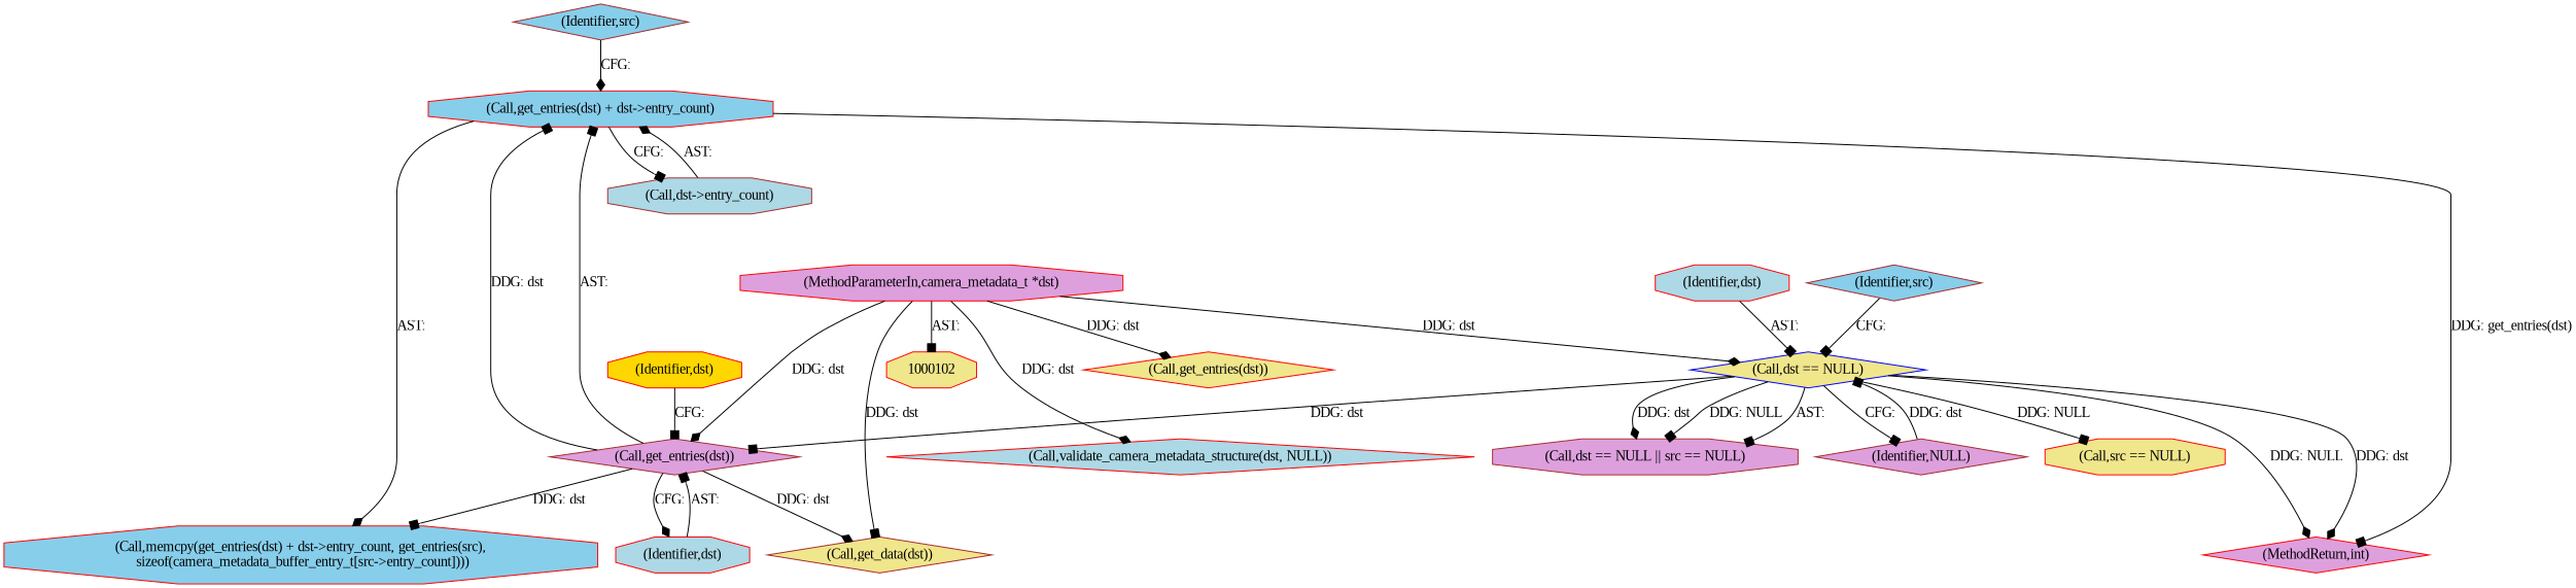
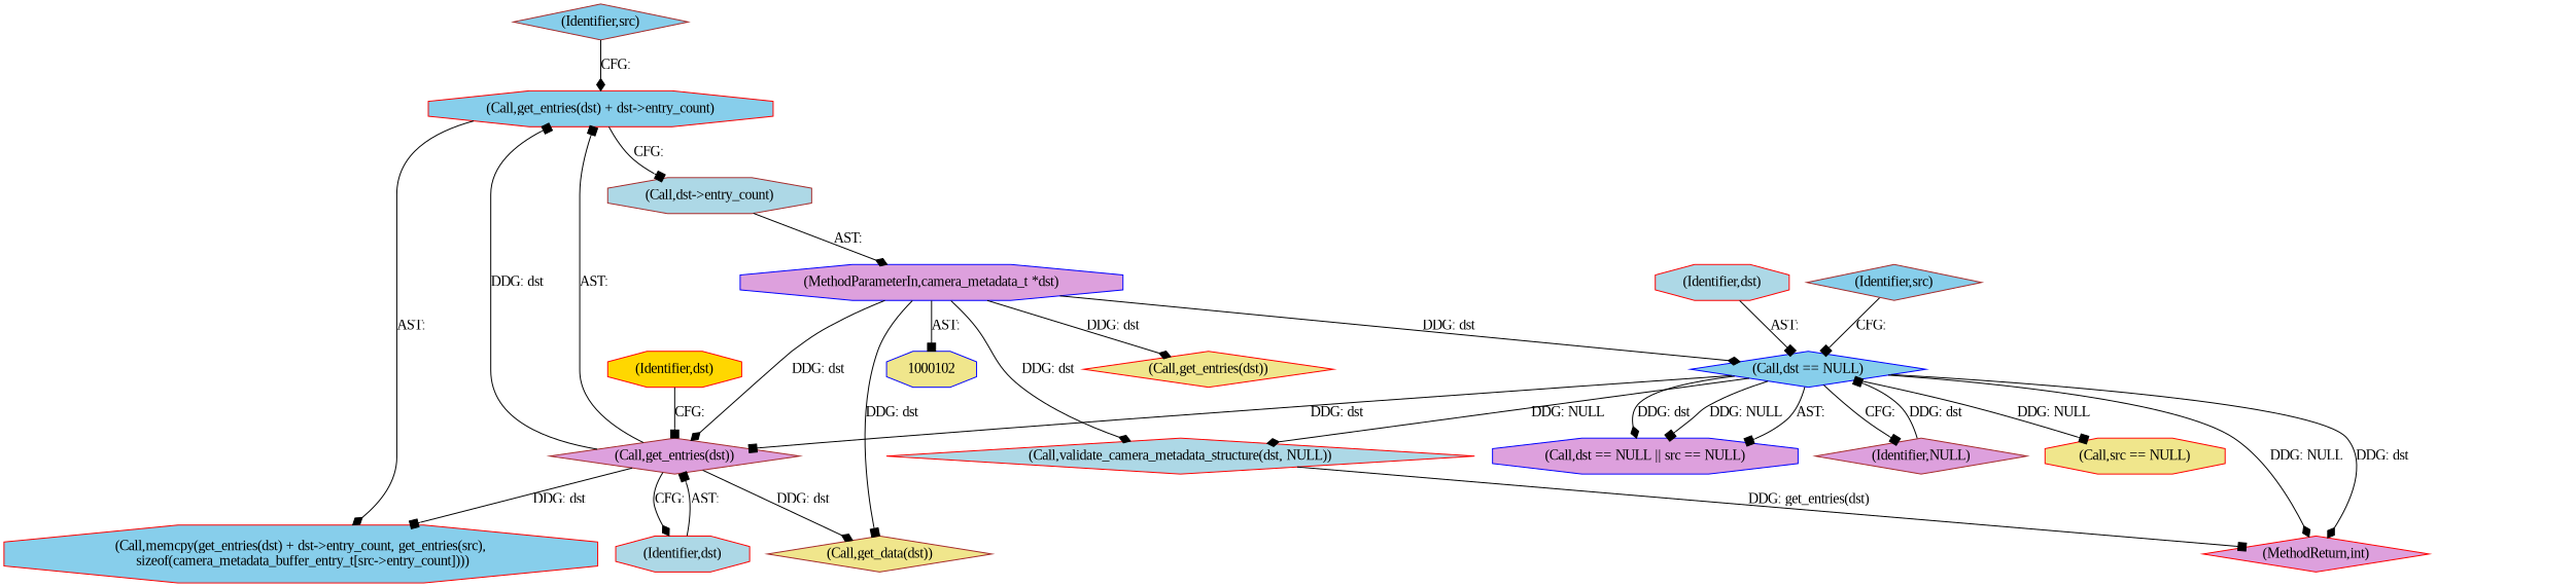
  digraph {
    fontname="Liberation Serif"
    node [color=red fillcolor=plum fontname="Liberation Serif" shape=octagon style=filled]
    edge [arrowhead=box fontname="Liberation Serif"]
    n1 [fillcolor=skyblue label="(Call,get_entries(dst) + dst->entry_count)"]
    n2 [color=brown fillcolor=lightblue label="(Call,dst->entry_count)"]
    n3 [label="(MethodReturn,int)" shape=diamond]
    n4 [fillcolor=skyblue label="(Call,memcpy(get_entries(dst) + dst->entry_count, get_entries(src),\n sizeof(camera_metadata_buffer_entry_t[src->entry_count])))"]
    n5 [color=brown label="(Call,get_entries(dst))" shape=diamond]
    n6 [fillcolor=lightblue label="(Identifier,dst)"]
    n7 [color=brown fillcolor=khaki label="(Call,get_data(dst))" shape=diamond]
-   n8 [color=blue fillcolor=khaki label="(Call,dst == NULL)" shape=diamond]
+   n8 [color=blue fillcolor=skyblue label="(Call,dst == NULL)" shape=diamond]
    n9 [fillcolor=lightblue label="(Call,validate_camera_metadata_structure(dst, NULL))" shape=diamond]
-   n10 [color=brown label="(Call,dst == NULL || src == NULL)"]
+   n10 [color=blue label="(Call,dst == NULL || src == NULL)"]
    n11 [color=brown label="(Identifier,NULL)" shape=diamond]
    n12 [fillcolor=khaki label="(Call,src == NULL)"]
-   n13 [label="(MethodParameterIn,camera_metadata_t *dst)"]
+   n13 [color=blue label="(MethodParameterIn,camera_metadata_t *dst)"]
    n14 [fillcolor=khaki label="(Call,get_entries(dst))" shape=diamond]
-   1000102 [fillcolor=khaki]
+   1000102 [color=blue fillcolor=khaki]
    n16 [color=brown fillcolor=skyblue label="(Identifier,src)" shape=diamond]
    n17 [fillcolor=lightblue label="(Identifier,dst)"]
    n18 [color=brown fillcolor=skyblue label="(Identifier,src)" shape=diamond]
    n19 [fillcolor=gold label="(Identifier,dst)"]
    n1 -> n2 [label="CFG: "]
-   n1 -> n3 [label="DDG: get_entries(dst)"]
+   n9 -> n3 [label="DDG: get_entries(dst)"]
    n1 -> n4 [arrowhead=diamond label="AST: "]
-   n2 -> n1 [arrowhead=diamond label="AST: "]
+   n2 -> n13 [arrowhead=diamond label="AST: "]
    n5 -> n1 [label="AST: "]
    n5 -> n1 [label="DDG: dst"]
    n5 -> n4 [label="DDG: dst"]
    n5 -> n6 [arrowhead=diamond label="CFG: "]
    n5 -> n7 [arrowhead=diamond label="DDG: dst"]
    n6 -> n5 [label="AST: "]
    n8 -> n3 [arrowhead=diamond label="DDG: NULL"]
    n8 -> n3 [arrowhead=diamond label="DDG: dst"]
    n8 -> n5 [label="DDG: dst"]
+   n8 -> n9 [arrowhead=diamond label="DDG: NULL"]
    n8 -> n10 [label="AST: "]
    n8 -> n10 [arrowhead=diamond label="DDG: dst"]
    n8 -> n10 [label="DDG: NULL"]
    n8 -> n11 [label="CFG: "]
    n8 -> n12 [label="DDG: NULL"]
    n11 -> n8 [label="DDG: dst"]
    n13 -> n5 [arrowhead=diamond label="DDG: dst"]
    n13 -> n7 [label="DDG: dst"]
    n13 -> n8 [arrowhead=diamond label="DDG: dst"]
    n13 -> n9 [arrowhead=diamond label="DDG: dst"]
    n13 -> n14 [arrowhead=diamond label="DDG: dst"]
    n13 -> 1000102 [label="AST: "]
    n16 -> n1 [arrowhead=diamond label="CFG: "]
    n17 -> n8 [label="AST: "]
    n18 -> n8 [label="CFG: "]
    n19 -> n5 [label="CFG: "]
  }
